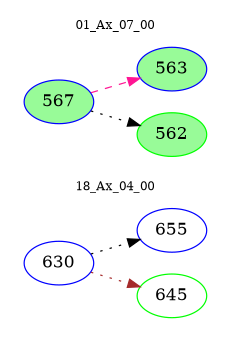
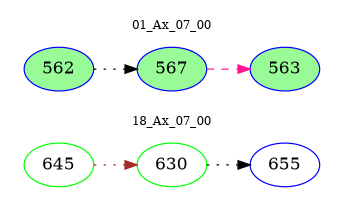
  digraph {
    rankdir=LR
    node [color=blue fillcolor=white style=filled]
    edge [color=black style=dotted]
    n1 [color=green label=645]
-   n2 [label=630]
+   n2 [color=green label=630]
    n3 [label=655]
-   n4 [color=green fillcolor=palegreen label=562]
+   n4 [fillcolor=palegreen label=562]
    n5 [fillcolor=palegreen label=567]
    n6 [fillcolor=palegreen label=563]
    subgraph cluster_1 {
      color=white
      fontsize=10
-     label="18_Ax_04_00"
+     label="18_Ax_07_00"
      n1
      n2
      n3
    }
    subgraph cluster_2 {
      color=white
      fontsize=10
      label="01_Ax_07_00"
      n4
      n5
      n6
    }
-   n2 -> n1 [color=brown]
+   n1 -> n2 [color=brown]
    n2 -> n3
-   n5 -> n4
+   n4 -> n5
    n5 -> n6 [color=deeppink style=dashed]
  }
